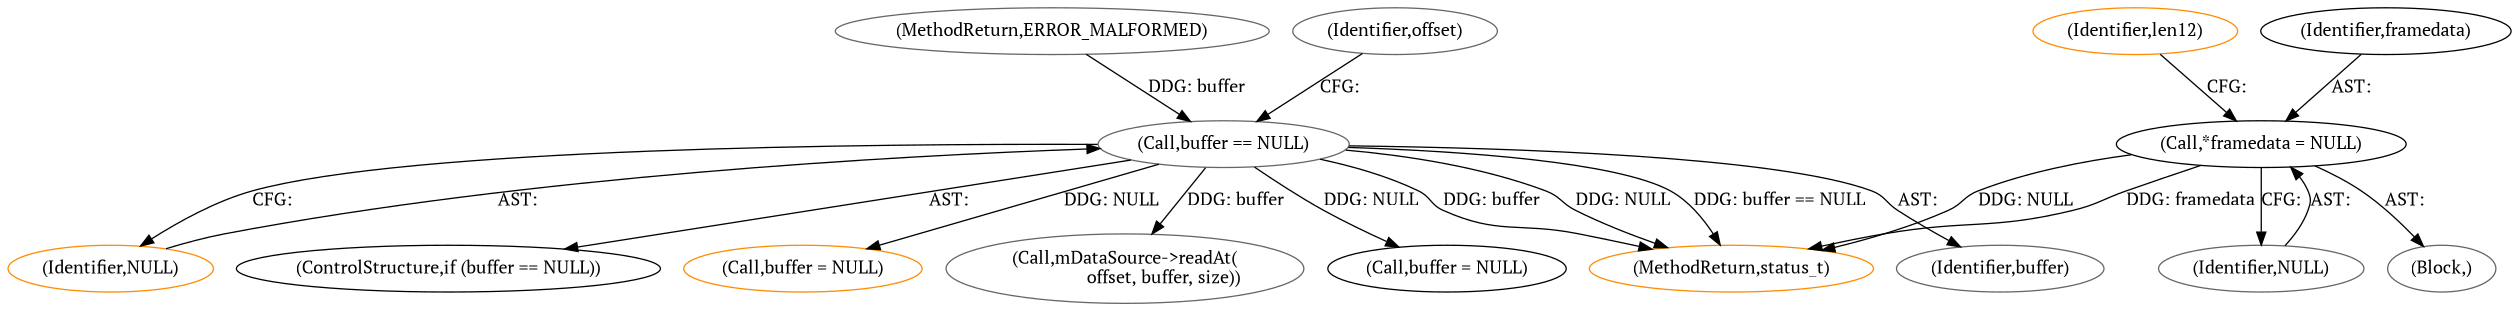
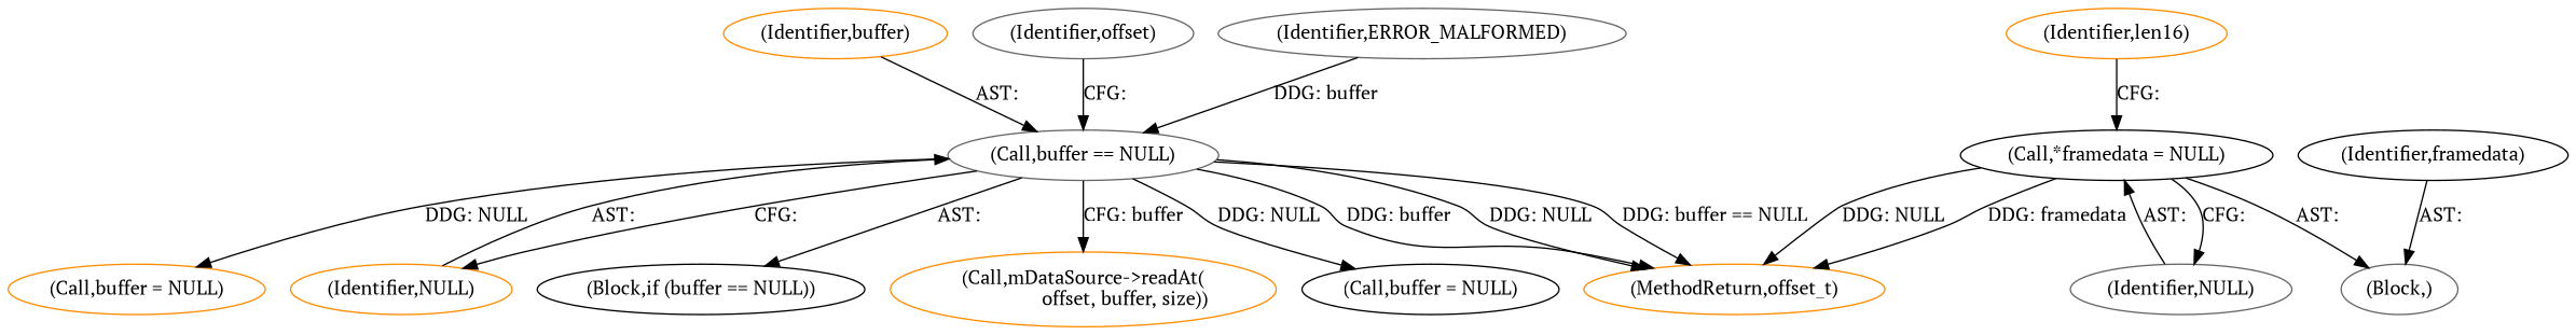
  digraph {
    fontname="PT Serif"
    node [color=gray40 fontname="PT Serif"]
    edge [fontname="PT Serif"]
    n1 [color=black label="(Call,*framedata = NULL)"]
    n2 [label="(Identifier,NULL)"]
-   n3 [color=darkorange label="(MethodReturn,status_t)"]
+   n3 [color=darkorange label="(MethodReturn,offset_t)"]
    n4 [label="(Block,)"]
    n5 [label="(Call,buffer == NULL)"]
    n6 [color=darkorange label="(Identifier,NULL)"]
-   n7 [color=black label="(ControlStructure,if (buffer == NULL))"]
+   n7 [color=black label="(Block,if (buffer == NULL))"]
    n8 [color=darkorange label="(Call,buffer = NULL)"]
-   n9 [label="(Call,mDataSource->readAt(\n                offset, buffer, size))"]
+   n9 [color=darkorange label="(Call,mDataSource->readAt(\n                offset, buffer, size))"]
    n10 [color=black label="(Call,buffer = NULL)"]
-   n11 [color=darkorange label="(Identifier,len12)"]
-   n12 [label="(MethodReturn,ERROR_MALFORMED)"]
-   n13 [label="(Identifier,buffer)"]
+   n11 [color=darkorange label="(Identifier,len16)"]
+   n12 [label="(Identifier,ERROR_MALFORMED)"]
+   n13 [color=darkorange label="(Identifier,buffer)"]
    n14 [label="(Identifier,offset)"]
    n15 [color=black label="(Identifier,framedata)"]
    n1 -> n2 [label="CFG: "]
    n1 -> n3 [label="DDG: NULL"]
    n1 -> n3 [label="DDG: framedata"]
    n1 -> n4 [label="AST: "]
    n2 -> n1 [label="AST: "]
    n5 -> n3 [label="DDG: NULL"]
    n5 -> n3 [label="DDG: buffer == NULL"]
    n5 -> n3 [label="DDG: buffer"]
    n5 -> n6 [label="CFG: "]
    n5 -> n7 [label="AST: "]
    n5 -> n8 [label="DDG: NULL"]
-   n5 -> n9 [label="DDG: buffer"]
+   n5 -> n9 [label="CFG: buffer"]
    n5 -> n10 [label="DDG: NULL"]
    n6 -> n5 [label="AST: "]
    n11 -> n1 [label="CFG: "]
    n12 -> n5 [label="DDG: buffer"]
-   n5 -> n13 [label="AST: "]
+   n13 -> n5 [label="AST: "]
    n14 -> n5 [label="CFG: "]
-   n15 -> n1 [label="AST: "]
+   n15 -> n4 [label="AST: "]
  }
